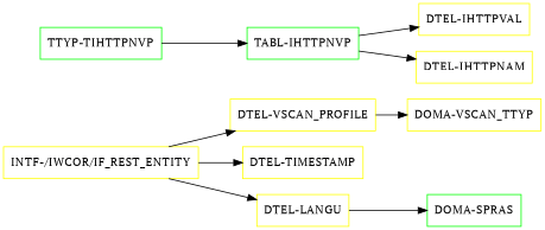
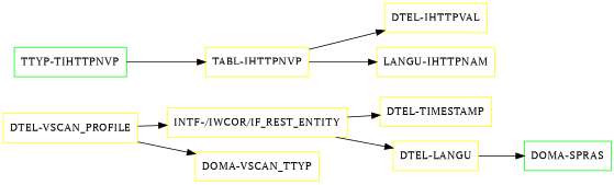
  digraph {
    fontname="PT Serif"
    rankdir=LR
    node [color=yellow fontname="PT Serif" shape=box]
    edge [fontname="PT Serif"]
    "INTF-/IWCOR/IF_REST_ENTITY"
    "DTEL-VSCAN_PROFILE"
    "DTEL-TIMESTAMP"
    "DTEL-LANGU"
    n5 [label="DOMA-VSCAN_TTYP"]
    "DOMA-SPRAS" [color=green]
    "TTYP-TIHTTPNVP" [color=green]
-   "TABL-IHTTPNVP" [color=green]
+   "TABL-IHTTPNVP"
    "DTEL-IHTTPVAL"
-   "DTEL-IHTTPNAM"
-   "INTF-/IWCOR/IF_REST_ENTITY" -> "DTEL-VSCAN_PROFILE"
+   "DTEL-IHTTPNAM" [label="LANGU-IHTTPNAM"]
+   "DTEL-VSCAN_PROFILE" -> "INTF-/IWCOR/IF_REST_ENTITY"
    "INTF-/IWCOR/IF_REST_ENTITY" -> "DTEL-TIMESTAMP"
    "INTF-/IWCOR/IF_REST_ENTITY" -> "DTEL-LANGU"
    "DTEL-VSCAN_PROFILE" -> n5
    "DTEL-LANGU" -> "DOMA-SPRAS"
    "TTYP-TIHTTPNVP" -> "TABL-IHTTPNVP"
    "TABL-IHTTPNVP" -> "DTEL-IHTTPVAL"
    "TABL-IHTTPNVP" -> "DTEL-IHTTPNAM"
  }
